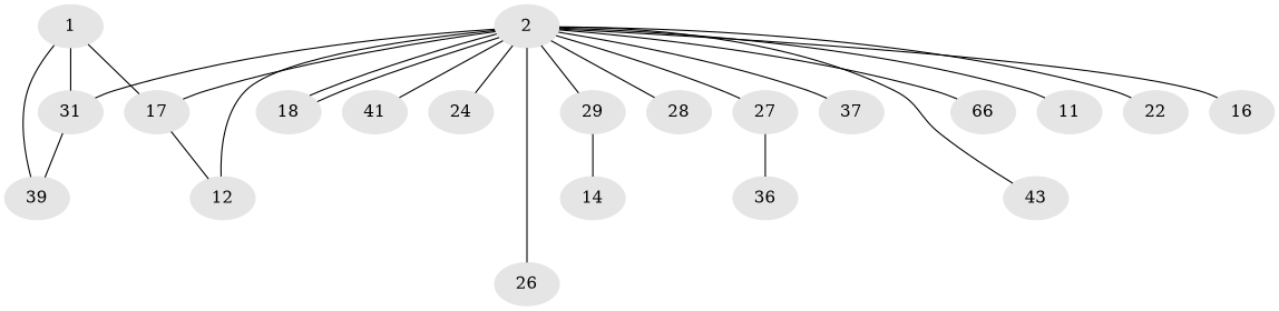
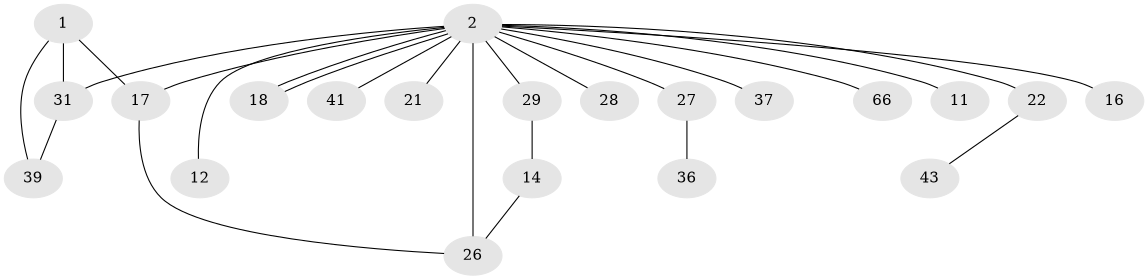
  graph {
    node [color=gray90 style=filled]
    1 [super="+61+78"]
    17
    39
    31 [super="+42"]
    2 [super="+8+22+3+69+62+57+49+33+20+6+4+40"]
    11 [super="+25"]
    12
    16
    18
    n10 [label=41]
-   24
+   24 [label=21]
    26 [super="+54"]
    27
    28
    29 [super="+48"]
    n16 [label=22]
    37 [super="+53"]
    43
    66
    14 [super="+64"]
    36 [super="+50"]
    1 -- 17
    1 -- 39
    1 -- 31 [weight=10]
-   17 -- 12
+   17 -- 26
    31 -- 39
    2 -- 17 [weight=4]
    2 -- 31 [weight=6]
    2 -- 11 [weight=4]
    2 -- 12 [weight=3]
    2 -- 16 [weight=2]
    2 -- 18
    2 -- 18
    2 -- n10 [weight=2]
    2 -- 24 [weight=2]
    2 -- 26 [weight=5]
    2 -- 27
    2 -- 28 [weight=2]
    2 -- 29 [weight=3]
    2 -- n16 [weight=4]
    2 -- 37 [weight=4]
-   2 -- 43 [weight=2]
+   n16 -- 43 [weight=2]
    2 -- 66
    27 -- 36
    29 -- 14 [weight=3]
+   14 -- 26
  }
